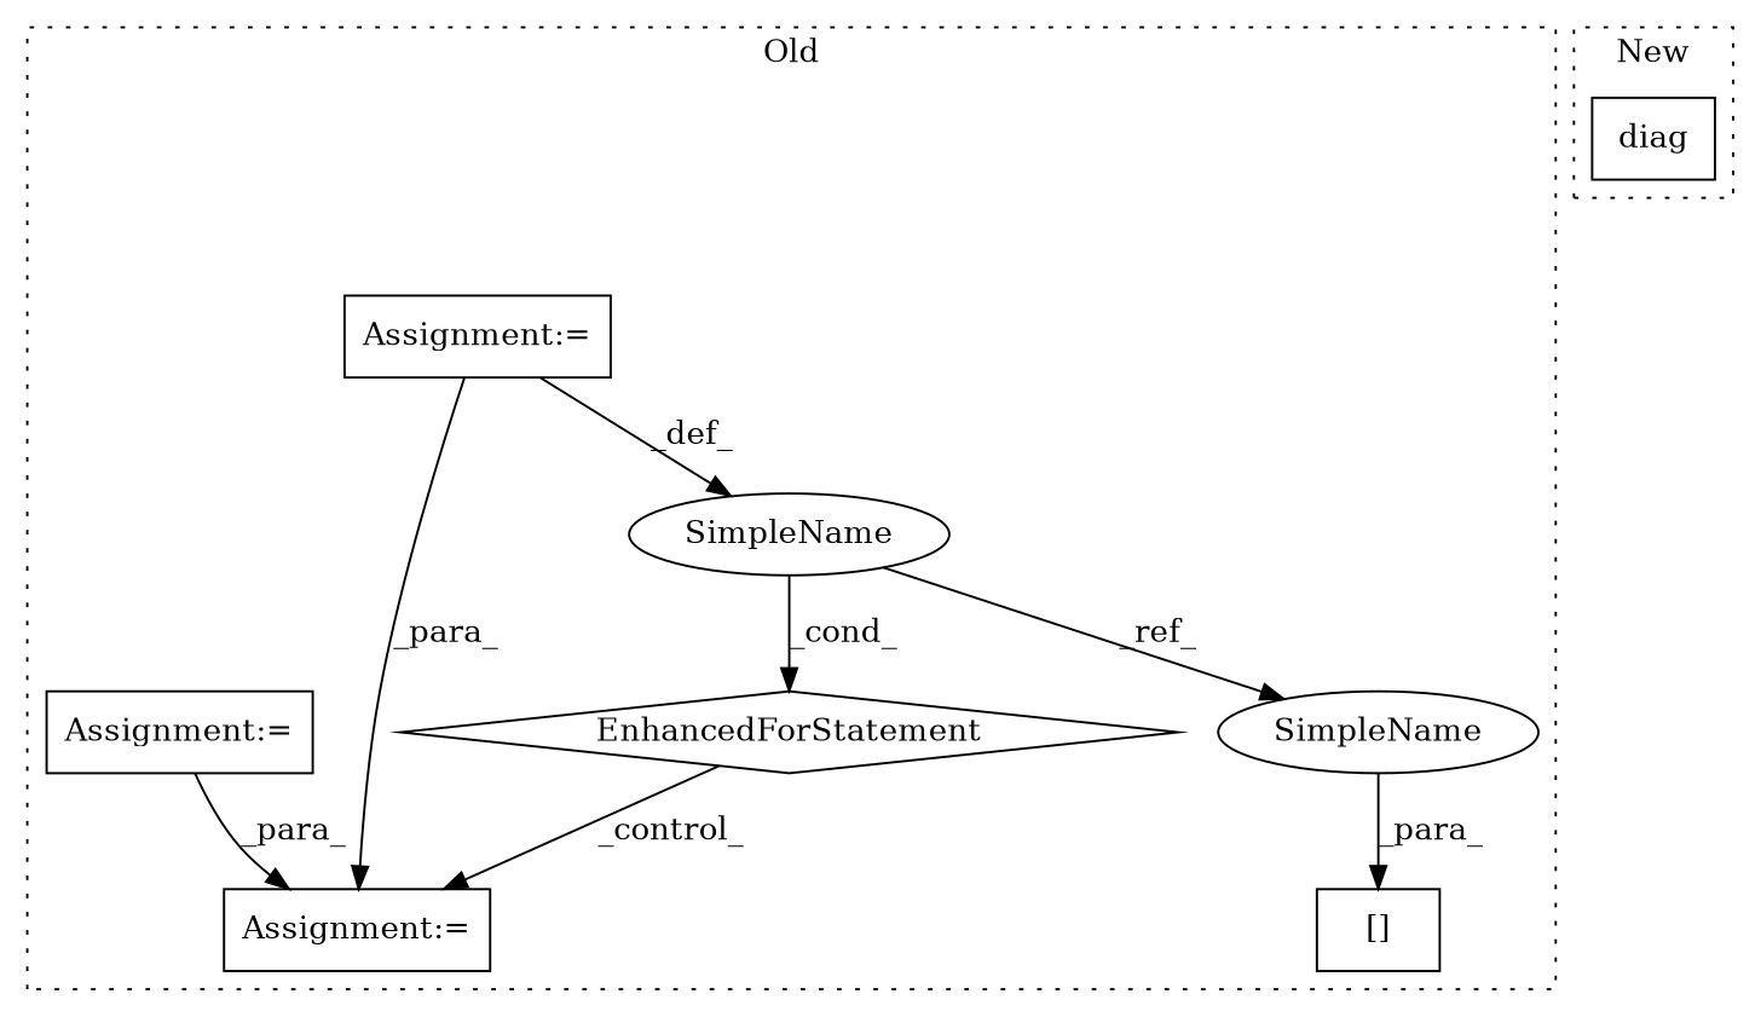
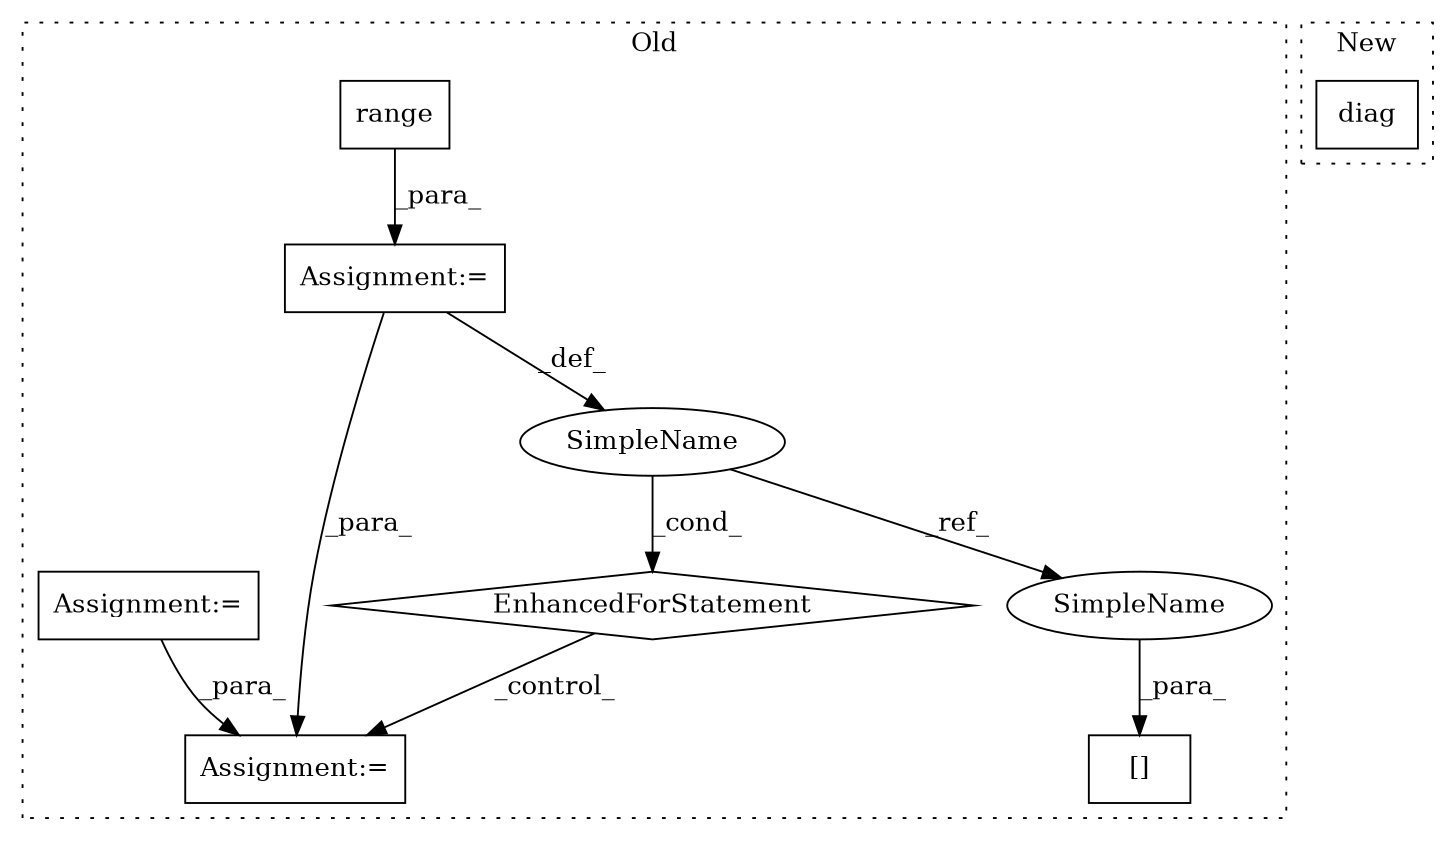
  digraph {
    node [a=7 l="53,2" s="6237,6326" shape=box]
    n1 [a=70 label=EnhancedForStatement shape=diamond]
    n2 [label="Assignment:="]
    n3 [l=1 label="Assignment:=" s=6433]
+   n4 [a=32 l="6,1" label=range s="6304,6325"]
    n5 [a=42 l=7 label=SimpleName s=6294 shape=ellipse]
    n6 [a=2 l="9,1" label="[]" s="6396,6412"]
    n7 [l=1 label="Assignment:=" s=6159]
    n8 [a=42 l=7 label=SimpleName s=6405 shape=ellipse]
    n9 [a=32 l=6 label=diag s=2773]
    subgraph cluster_1 {
      label=Old
      style=dotted
      n1
      n2
      n3
+     n4
      n5
      n6
      n7
      n8
    }
    subgraph cluster_2 {
      label=New
      style=dotted
      n9
    }
    n1 -> n3 [label=_control_]
    n2 -> n3 [label=_para_]
    n2 -> n5 [label=_def_]
+   n4 -> n2 [label=_para_]
    n5 -> n1 [label=_cond_]
    n5 -> n8 [label=_ref_]
    n7 -> n3 [label=_para_]
    n8 -> n6 [label=_para_]
  }
